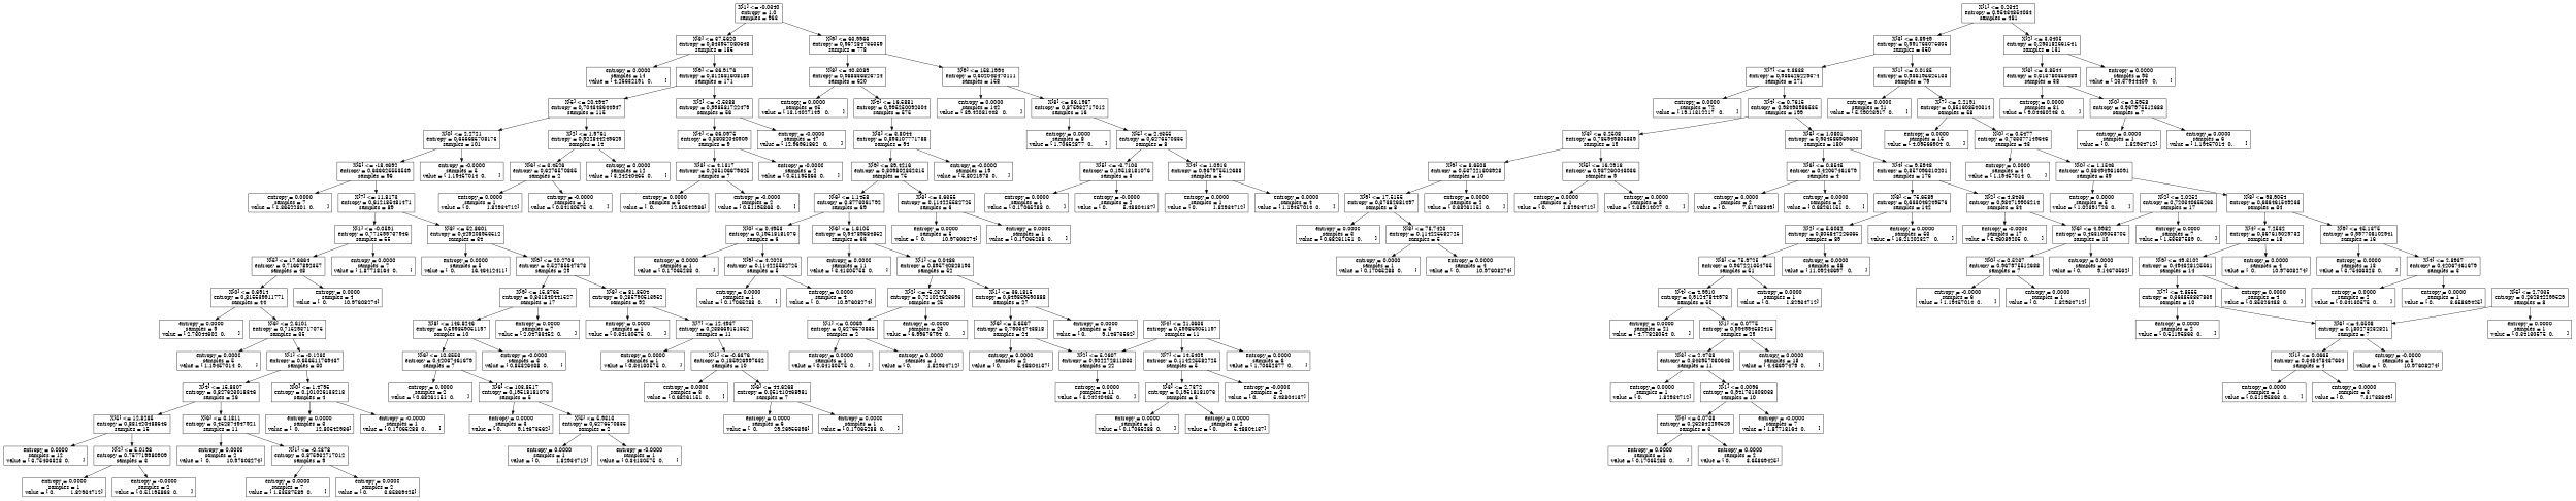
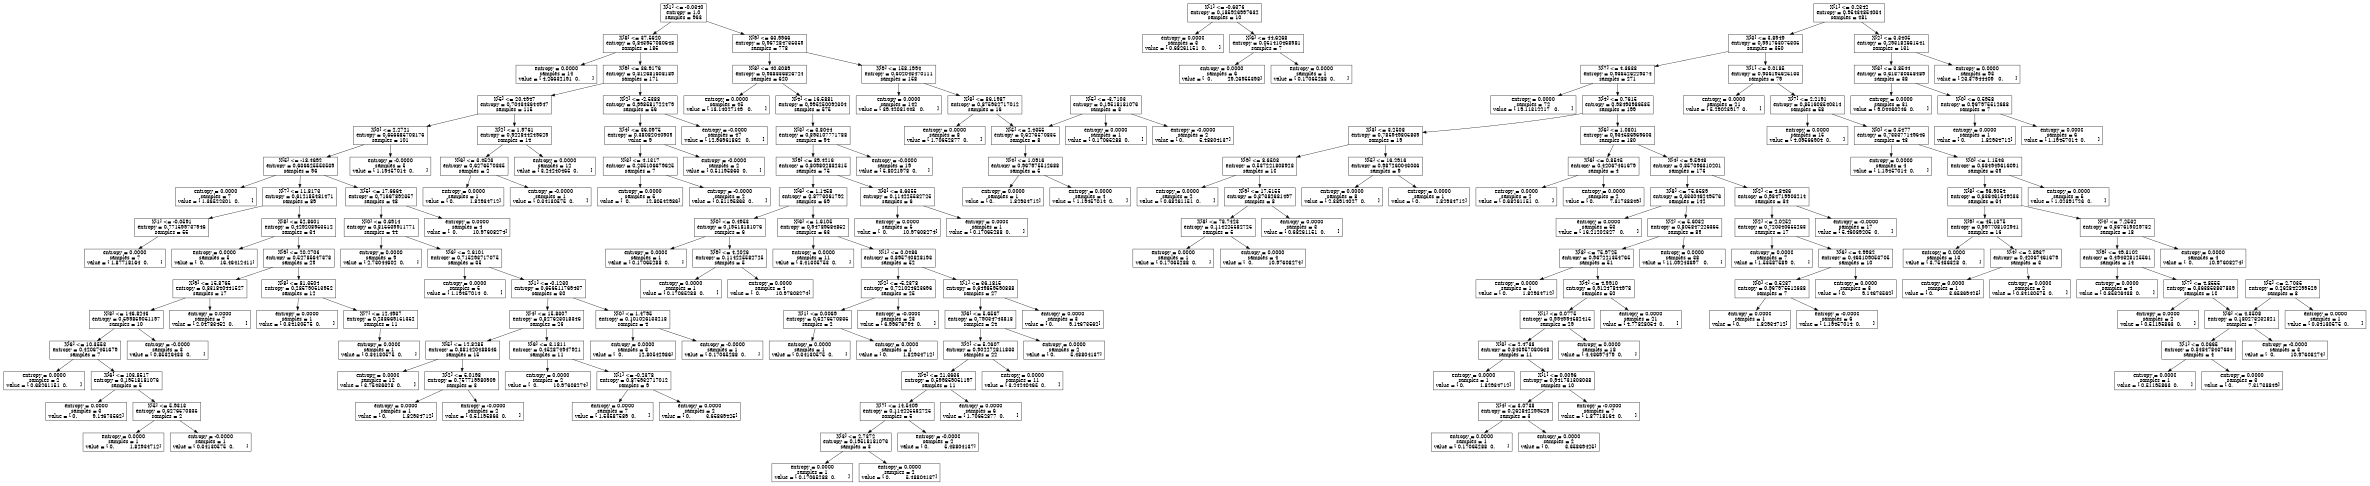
  digraph {
    node [shape=box]
    n1 [label="X[1] <= -0.0340\nentropy = 1.0\nsamples = 963"]
    n2 [label="X[8] <= 37.5620\nentropy = 0.843957080648\nsamples = 185"]
    n3 [label="X[9] <= 63.9966\nentropy = 0.967284735359\nsamples = 778"]
    n4 [label="entropy = 0.0000\nsamples = 14\nvalue = [ 4.26632191  0.        ]"]
    n5 [label="X[9] <= 36.9176\nentropy = 0.812681608189\nsamples = 171"]
    n6 [label="X[8] <= 40.3089\nentropy = 0.988836826724\nsamples = 620"]
    n7 [label="X[9] <= 158.1994\nentropy = 0.602043470111\nsamples = 158"]
    n8 [label="X[5] <= 20.4947\nentropy = 0.704343644947\nsamples = 115"]
    n9 [label="X[2] <= -2.5388\nentropy = 0.998581722479\nsamples = 56"]
    n10 [label="X[0] <= 2.2721\nentropy = 0.656685708176\nsamples = 101"]
    n11 [label="X[2] <= 1.9761\nentropy = 0.922844249629\nsamples = 14"]
-   n12 [label="X[4] <= 36.0975\nentropy = 0.38082040909\nsamples = 9"]
+   n12 [label="X[4] <= 36.0975\nentropy = 0.38082040909\nvalue = 9"]
    n13 [label="entropy = -0.0000\nsamples = 47\nvalue = [ 12.96961862   0.        ]"]
    n14 [label="X[5] <= -18.4692\nentropy = 0.636625553539\nsamples = 96"]
    n15 [label="entropy = -0.0000\nsamples = 5\nvalue = [ 1.19457014  0.        ]"]
    n16 [label="X[6] <= 3.4526\nentropy = 0.6276570835\nsamples = 2"]
    n17 [label="entropy = 0.0000\nsamples = 12\nvalue = [ 3.24240465  0.        ]"]
    n18 [label="entropy = 0.0000\nsamples = 7\nvalue = [ 1.36522301  0.        ]"]
    n19 [label="X[7] <= 11.8173\nentropy = 0.612185481471\nsamples = 89"]
    n20 [label="X[1] <= -0.0591\nentropy = 0.771599737946\nsamples = 55"]
    n21 [label="X[8] <= 52.8601\nentropy = 0.429208953512\nsamples = 34"]
    n22 [label="X[5] <= 17.6664\nentropy = 0.71667892357\nsamples = 48"]
    n23 [label="entropy = 0.0000\nsamples = 7\nvalue = [ 1.87718164  0.        ]"]
    n24 [label="entropy = 0.0000\nsamples = 5\nvalue = [  0.          16.46412411]"]
    n25 [label="X[9] <= 20.2706\nentropy = 0.52785647378\nsamples = 29"]
    n26 [label="X[0] <= 0.6914\nentropy = 0.815539911771\nsamples = 44"]
    n27 [label="entropy = 0.0000\nsamples = 4\nvalue = [  0.          10.97608274]"]
    n28 [label="entropy = 0.0000\nsamples = 9\nvalue = [ 2.73044602  0.        ]"]
    n29 [label="X[6] <= 2.6101\nentropy = 0.715293717075\nsamples = 35"]
    n30 [label="entropy = 0.0000\nsamples = 5\nvalue = [ 1.19457014  0.        ]"]
    n31 [label="X[1] <= -0.1230\nentropy = 0.656511769437\nsamples = 30"]
    n32 [label="X[4] <= 15.8307\nentropy = 0.827623018346\nsamples = 26"]
    n33 [label="X[0] <= 1.4795\nentropy = 0.101026133218\nsamples = 4"]
    n34 [label="X[5] <= 12.8285\nentropy = 0.881420488646\nsamples = 15"]
    n35 [label="X[6] <= 3.1811\nentropy = 0.452874947921\nsamples = 11"]
    n36 [label="entropy = 0.0000\nsamples = 3\nvalue = [  0.          12.80542986]"]
    n37 [label="entropy = -0.0000\nsamples = 1\nvalue = [ 0.17065288  0.        ]"]
    n38 [label="entropy = 0.0000\nsamples = 12\nvalue = [ 3.75436328  0.        ]"]
    n39 [label="X[2] <= 5.0198\nentropy = 0.757719980909\nsamples = 3"]
    n40 [label="entropy = 0.0000\nsamples = 2\nvalue = [  0.          10.97608274]"]
    n41 [label="X[1] <= -0.2378\nentropy = 0.875932717012\nsamples = 9"]
    n42 [label="entropy = 0.0000\nsamples = 1\nvalue = [ 0.          1.82934712]"]
    n43 [label="entropy = -0.0000\nsamples = 2\nvalue = [ 0.51195863  0.        ]"]
    n44 [label="entropy = 0.0000\nsamples = 7\nvalue = [ 1.53587589  0.        ]"]
    n45 [label="entropy = 0.0000\nsamples = 2\nvalue = [ 0.          3.65869425]"]
    n46 [label="X[9] <= 15.8765\nentropy = 0.831840441527\nsamples = 17"]
-   n47 [label="X[8] <= 81.3504\nentropy = 0.285790513952\nsamples = 92"]
+   n47 [label="X[8] <= 81.3504\nentropy = 0.285790513952\nsamples = 12"]
    n48 [label="X[8] <= 146.8246\nentropy = 0.599859051197\nsamples = 10"]
    n49 [label="entropy = 0.0000\nsamples = 7\nvalue = [ 2.04783452  0.        ]"]
    n50 [label="entropy = 0.0000\nsamples = 1\nvalue = [ 0.34130575  0.        ]"]
    n51 [label="X[7] <= 12.4937\nentropy = 0.238669151352\nsamples = 11"]
    n52 [label="X[6] <= 10.3553\nentropy = 0.42067461679\nsamples = 7"]
    n53 [label="entropy = -0.0000\nsamples = 3\nvalue = [ 0.85326438  0.        ]"]
    n54 [label="entropy = 0.0000\nsamples = 2\nvalue = [ 0.68261151  0.        ]"]
    n55 [label="X[6] <= 103.8517\nentropy = 0.19518181076\nsamples = 5"]
    n56 [label="entropy = 0.0000\nsamples = 3\nvalue = [ 0.          9.14673562]"]
    n57 [label="X[5] <= 5.9313\nentropy = 0.6276570835\nsamples = 2"]
    n58 [label="entropy = 0.0000\nsamples = 1\nvalue = [ 0.          1.82934712]"]
    n59 [label="entropy = -0.0000\nsamples = 1\nvalue = [ 0.34130575  0.        ]"]
    n60 [label="entropy = 0.0000\nsamples = 1\nvalue = [ 0.34130575  0.        ]"]
    n61 [label="X[1] <= -0.6376\nentropy = 0.185926997632\nsamples = 10"]
    n62 [label="entropy = 0.0000\nsamples = 3\nvalue = [ 0.68261151  0.        ]"]
    n63 [label="X[6] <= 44.6268\nentropy = 0.051410468981\nsamples = 7"]
    n64 [label="entropy = 0.0000\nsamples = 6\nvalue = [  0.          29.26955398]"]
    n65 [label="entropy = 0.0000\nsamples = 1\nvalue = [ 0.17065288  0.        ]"]
    n66 [label="entropy = 0.0000\nsamples = 1\nvalue = [ 0.          1.82934712]"]
    n67 [label="entropy = -0.0000\nsamples = 1\nvalue = [ 0.34130575  0.        ]"]
    n68 [label="X[3] <= 4.1317\nentropy = 0.235106679625\nsamples = 7"]
    n69 [label="entropy = -0.0000\nsamples = 2\nvalue = [ 0.51195863  0.        ]"]
    n70 [label="entropy = 0.0000\nsamples = 5\nvalue = [  0.          12.80542986]"]
    n71 [label="entropy = -0.0000\nsamples = 2\nvalue = [ 0.51195863  0.        ]"]
    n72 [label="entropy = 0.0000\nsamples = 45\nvalue = [ 13.14027149   0.        ]"]
    n73 [label="X[4] <= 16.5881\nentropy = 0.995250092304\nsamples = 575"]
    n74 [label="entropy = 0.0000\nsamples = 142\nvalue = [ 39.42081448   0.        ]"]
    n75 [label="X[8] <= 86.1987\nentropy = 0.875932717012\nsamples = 16"]
    n76 [label="X[3] <= 3.8044\nentropy = 0.893107771788\nsamples = 94"]
    n77 [label="X[1] <= 0.2342\nentropy = 0.95434854034\nsamples = 481"]
    n78 [label="X[3] <= 3.8949\nentropy = 0.991763075305\nsamples = 350"]
    n79 [label="X[2] <= 3.3405\nentropy = 0.293182661541\nsamples = 131"]
    n80 [label="X[9] <= 39.4216\nentropy = 0.809802832315\nsamples = 75"]
    n81 [label="entropy = -0.0000\nsamples = 19\nvalue = [ 5.8021978  0.       ]"]
    n82 [label="X[7] <= 4.3638\nentropy = 0.936526229374\nsamples = 271"]
    n83 [label="X[1] <= 0.0185\nentropy = 0.936195625133\nsamples = 79"]
    n84 [label="X[3] <= 3.8544\nentropy = 0.613780358489\nsamples = 38"]
    n85 [label="entropy = 0.0000\nsamples = 93\nvalue = [ 23.37944409   0.        ]"]
    n86 [label="entropy = 0.0000\nsamples = 72\nvalue = [ 19.11312217   0.        ]"]
    n87 [label="X[4] <= 0.7615\nentropy = 0.98493986535\nsamples = 199"]
    n88 [label="entropy = 0.0000\nsamples = 21\nvalue = [ 5.29023917  0.        ]"]
    n89 [label="X[7] <= 2.2191\nentropy = 0.851608540314\nsamples = 58"]
    n90 [label="X[3] <= 3.2508\nentropy = 0.785949805839\nsamples = 19"]
    n91 [label="X[6] <= 1.0801\nentropy = 0.934586969603\nsamples = 180"]
    n92 [label="X[9] <= 8.6508\nentropy = 0.537221808928\nsamples = 10"]
    n93 [label="X[5] <= 16.2916\nentropy = 0.987260043036\nsamples = 9"]
    n94 [label="X[6] <= 0.8545\nentropy = 0.42067461679\nsamples = 4"]
    n95 [label="X[4] <= 9.5948\nentropy = 0.857096310201\nsamples = 176"]
    n96 [label="entropy = 0.0000\nsamples = 2\nvalue = [ 0.68261151  0.        ]"]
    n97 [label="X[9] <= 17.5155\nentropy = 0.37382681497\nsamples = 8"]
    n98 [label="entropy = 0.0000\nsamples = 8\nvalue = [ 2.38914027  0.        ]"]
    n99 [label="entropy = 0.0000\nsamples = 1\nvalue = [ 0.          1.82934712]"]
    n100 [label="X[8] <= 78.7423\nentropy = 0.114225582725\nsamples = 5"]
    n101 [label="entropy = 0.0000\nsamples = 3\nvalue = [ 0.68261151  0.        ]"]
    n102 [label="entropy = 0.0000\nsamples = 1\nvalue = [ 0.17065288  0.        ]"]
    n103 [label="entropy = 0.0000\nsamples = 4\nvalue = [  0.          10.97608274]"]
    n104 [label="entropy = 0.0000\nsamples = 2\nvalue = [ 0.68261151  0.        ]"]
    n105 [label="entropy = 0.0000\nsamples = 2\nvalue = [ 0.          7.31738849]"]
    n106 [label="X[8] <= 75.6589\nentropy = 0.633046249576\nsamples = 142"]
    n107 [label="X[2] <= 4.8436\nentropy = 0.984719903214\nsamples = 34"]
    n108 [label="entropy = 0.0000\nsamples = 53\nvalue = [ 16.21202327   0.        ]"]
    n109 [label="X[2] <= 5.6032\nentropy = 0.805847226365\nsamples = 89"]
    n110 [label="X[2] <= 2.0252\nentropy = 0.720340655263\nsamples = 17"]
    n111 [label="entropy = -0.0000\nsamples = 17\nvalue = [ 5.46089205  0.        ]"]
    n112 [label="X[8] <= 75.9725\nentropy = 0.967221354765\nsamples = 51"]
    n113 [label="entropy = 0.0000\nsamples = 38\nvalue = [ 11.09243697   0.        ]"]
    n114 [label="entropy = 0.0000\nsamples = 1\nvalue = [ 0.          1.82934712]"]
    n115 [label="X[4] <= 4.9910\nentropy = 0.91247844978\nsamples = 50"]
    n116 [label="X[1] <= 0.0775\nentropy = 0.994994582415\nsamples = 29"]
    n117 [label="entropy = 0.0000\nsamples = 21\nvalue = [ 4.77828054  0.        ]"]
    n118 [label="X[3] <= 2.4738\nentropy = 0.843957080648\nsamples = 11"]
    n119 [label="entropy = 0.0000\nsamples = 18\nvalue = [ 4.43697479  0.        ]"]
    n120 [label="entropy = 0.0000\nsamples = 1\nvalue = [ 0.          1.82934712]"]
    n121 [label="X[1] <= 0.0096\nentropy = 0.941731308038\nsamples = 10"]
    n122 [label="X[4] <= 3.0738\nentropy = 0.262842299529\nsamples = 3"]
    n123 [label="entropy = -0.0000\nsamples = 7\nvalue = [ 1.87718164  0.        ]"]
    n124 [label="entropy = 0.0000\nsamples = 1\nvalue = [ 0.17065288  0.        ]"]
    n125 [label="entropy = 0.0000\nsamples = 2\nvalue = [ 0.          3.65869425]"]
    n126 [label="entropy = 0.0000\nsamples = 7\nvalue = [ 1.53587589  0.        ]"]
    n127 [label="X[6] <= 4.9982\nentropy = 0.463109053705\nsamples = 10"]
    n128 [label="X[0] <= 0.5237\nentropy = 0.967975512688\nsamples = 7"]
    n129 [label="entropy = 0.0000\nsamples = 3\nvalue = [ 0.          9.14673562]"]
    n130 [label="entropy = 0.0000\nsamples = 1\nvalue = [ 0.          1.82934712]"]
    n131 [label="entropy = -0.0000\nsamples = 6\nvalue = [ 1.19457014  0.        ]"]
    n132 [label="entropy = 0.0000\nsamples = 15\nvalue = [ 4.09566904  0.        ]"]
    n133 [label="X[0] <= 0.5477\nentropy = 0.733377149646\nsamples = 43"]
    n134 [label="entropy = 0.0000\nsamples = 4\nvalue = [ 1.19457014  0.        ]"]
    n135 [label="X[0] <= 1.1546\nentropy = 0.684949616091\nsamples = 39"]
    n136 [label="X[8] <= 98.9054\nentropy = 0.636461549233\nsamples = 34"]
    n137 [label="entropy = 0.0000\nsamples = 5\nvalue = [ 1.02391726  0.        ]"]
    n138 [label="X[9] <= 45.1375\nentropy = 0.997708102941\nsamples = 16"]
    n139 [label="X[4] <= 7.2532\nentropy = 0.367619029732\nsamples = 18"]
    n140 [label="entropy = 0.0000\nsamples = 13\nvalue = [ 3.75436328  0.        ]"]
    n141 [label="X[4] <= 2.8937\nentropy = 0.42067461679\nsamples = 3"]
    n142 [label="X[9] <= 49.3102\nentropy = 0.494328125561\nsamples = 14"]
    n143 [label="entropy = 0.0000\nsamples = 4\nvalue = [  0.          10.97608274]"]
    n144 [label="entropy = 0.0000\nsamples = 1\nvalue = [ 0.          3.65869425]"]
    n145 [label="entropy = 0.0000\nsamples = 2\nvalue = [ 0.34130575  0.        ]"]
    n146 [label="entropy = 0.0000\nsamples = 4\nvalue = [ 0.85326438  0.        ]"]
    n147 [label="X[7] <= 4.8555\nentropy = 0.363853837839\nsamples = 10"]
    n148 [label="entropy = 0.0000\nsamples = 2\nvalue = [ 0.51195863  0.        ]"]
    n149 [label="X[6] <= 4.3508\nentropy = 0.180273232821\nsamples = 7"]
    n150 [label="X[5] <= 2.7035\nentropy = 0.262842299529\nsamples = 8"]
    n151 [label="entropy = 0.0000\nsamples = 1\nvalue = [ 0.34130575  0.        ]"]
    n152 [label="X[1] <= 0.0665\nentropy = 0.348478437634\nsamples = 4"]
    n153 [label="entropy = -0.0000\nsamples = 3\nvalue = [  0.          10.97608274]"]
    n154 [label="entropy = 0.0000\nsamples = 1\nvalue = [ 0.51195863  0.        ]"]
    n155 [label="entropy = 0.0000\nsamples = 3\nvalue = [ 0.          7.31738849]"]
    n156 [label="entropy = 0.0000\nsamples = 31\nvalue = [ 9.04460246  0.        ]"]
    n157 [label="X[0] <= 0.5958\nentropy = 0.967975512688\nsamples = 7"]
    n158 [label="entropy = 0.0000\nsamples = 1\nvalue = [ 0.          1.82934712]"]
    n159 [label="entropy = 0.0000\nsamples = 6\nvalue = [ 1.19457014  0.        ]"]
    n160 [label="X[6] <= 1.1458\nentropy = 0.8773061792\nsamples = 69"]
    n161 [label="X[3] <= 3.6355\nentropy = 0.114225582725\nsamples = 6"]
    n162 [label="X[0] <= 0.4953\nentropy = 0.19518181076\nsamples = 6"]
    n163 [label="X[6] <= 1.6105\nentropy = 0.94789684852\nsamples = 63"]
    n164 [label="entropy = 0.0000\nsamples = 5\nvalue = [  0.          10.97608274]"]
    n165 [label="entropy = 0.0000\nsamples = 1\nvalue = [ 0.17065288  0.        ]"]
    n166 [label="entropy = 0.0000\nsamples = 1\nvalue = [ 0.17065288  0.        ]"]
    n167 [label="X[9] <= 4.2026\nentropy = 0.114225582725\nsamples = 5"]
    n168 [label="entropy = 0.0000\nsamples = 11\nvalue = [ 3.41305753  0.        ]"]
    n169 [label="X[1] <= 0.0486\nentropy = 0.895740828193\nsamples = 52"]
    n170 [label="entropy = 0.0000\nsamples = 1\nvalue = [ 0.17065288  0.        ]"]
    n171 [label="entropy = 0.0000\nsamples = 4\nvalue = [  0.          10.97608274]"]
    n172 [label="X[2] <= -5.2378\nentropy = 0.721024623696\nsamples = 25"]
    n173 [label="X[1] <= 36.1815\nentropy = 0.649859590888\nsamples = 27"]
    n174 [label="X[1] <= 0.0069\nentropy = 0.6276570835\nsamples = 2"]
    n175 [label="entropy = -0.0000\nsamples = 23\nvalue = [ 6.99676794  0.        ]"]
    n176 [label="X[6] <= 5.6567\nentropy = 0.79034743818\nsamples = 24"]
    n177 [label="entropy = 0.0000\nsamples = 3\nvalue = [ 0.          9.14673562]"]
    n178 [label="entropy = 0.0000\nsamples = 1\nvalue = [ 0.34130575  0.        ]"]
    n179 [label="entropy = 0.0000\nsamples = 1\nvalue = [ 0.          1.82934712]"]
    n180 [label="X[2] <= 5.2607\nentropy = 0.902272811833\nsamples = 22"]
    n181 [label="entropy = 0.0000\nsamples = 2\nvalue = [ 0.          5.48804137]"]
    n182 [label="X[4] <= 21.3636\nentropy = 0.599859051197\nsamples = 11"]
    n183 [label="entropy = 0.0000\nsamples = 11\nvalue = [ 3.24240465  0.        ]"]
    n184 [label="X[7] <= 14.5409\nentropy = 0.114225582725\nsamples = 5"]
    n185 [label="entropy = 0.0000\nsamples = 6\nvalue = [ 1.70652877  0.        ]"]
    n186 [label="X[3] <= 2.7372\nentropy = 0.19518181076\nsamples = 3"]
    n187 [label="entropy = -0.0000\nsamples = 2\nvalue = [ 0.          5.48804137]"]
    n188 [label="entropy = 0.0000\nsamples = 1\nvalue = [ 0.17065288  0.        ]"]
    n189 [label="entropy = 0.0000\nsamples = 2\nvalue = [ 0.          5.48804137]"]
    n190 [label="entropy = 0.0000\nsamples = 8\nvalue = [ 1.70652877  0.        ]"]
    n191 [label="X[5] <= 2.4355\nentropy = 0.6276570835\nsamples = 8"]
    n192 [label="X[5] <= -3.7103\nentropy = 0.19518181076\nsamples = 3"]
    n193 [label="X[4] <= 1.0916\nentropy = 0.967975512688\nsamples = 5"]
    n194 [label="entropy = 0.0000\nsamples = 1\nvalue = [ 0.17065288  0.        ]"]
    n195 [label="entropy = -0.0000\nsamples = 2\nvalue = [ 0.          5.48804137]"]
    n196 [label="entropy = 0.0000\nsamples = 1\nvalue = [ 0.          1.82934712]"]
    n197 [label="entropy = 0.0000\nsamples = 4\nvalue = [ 1.19457014  0.        ]"]
    n1 -> n2
    n1 -> n3
    n2 -> n4
    n2 -> n5
    n3 -> n6
    n3 -> n7
    n5 -> n8
    n5 -> n9
    n6 -> n72
    n6 -> n73
    n7 -> n74
    n7 -> n75
    n8 -> n10
    n8 -> n11
    n9 -> n12
    n9 -> n13
    n10 -> n14
    n10 -> n15
    n11 -> n16
    n11 -> n17
    n12 -> n68
    n12 -> n69
    n14 -> n18
    n14 -> n19
    n16 -> n66
    n16 -> n67
    n19 -> n20
    n19 -> n21
-   n20 -> n22
+   n14 -> n22
    n20 -> n23
    n21 -> n24
    n21 -> n25
    n22 -> n26
    n22 -> n27
    n25 -> n46
    n25 -> n47
    n26 -> n28
    n26 -> n29
    n29 -> n30
    n29 -> n31
    n31 -> n32
    n31 -> n33
    n32 -> n34
    n32 -> n35
    n33 -> n36
    n33 -> n37
    n34 -> n38
    n34 -> n39
    n35 -> n40
    n35 -> n41
    n39 -> n42
    n39 -> n43
    n41 -> n44
    n41 -> n45
    n46 -> n48
    n46 -> n49
    n47 -> n50
    n47 -> n51
    n48 -> n52
    n48 -> n53
    n51 -> n60
-   n51 -> n61
    n52 -> n54
    n52 -> n55
    n55 -> n56
    n55 -> n57
    n57 -> n58
    n57 -> n59
    n61 -> n62
    n61 -> n63
    n63 -> n64
    n63 -> n65
    n68 -> n70
    n68 -> n71
    n73 -> n76
    n75 -> n190
    n75 -> n191
    n76 -> n80
    n76 -> n81
    n77 -> n78
    n77 -> n79
    n78 -> n82
    n78 -> n83
    n79 -> n84
    n79 -> n85
    n80 -> n160
    n80 -> n161
    n82 -> n86
    n82 -> n87
    n83 -> n88
    n83 -> n89
    n84 -> n156
    n84 -> n157
    n87 -> n90
    n87 -> n91
    n89 -> n132
    n89 -> n133
    n90 -> n92
    n90 -> n93
    n91 -> n94
    n91 -> n95
    n92 -> n96
    n92 -> n97
    n93 -> n98
    n93 -> n99
    n94 -> n104
    n94 -> n105
    n95 -> n106
    n95 -> n107
    n97 -> n100
    n97 -> n101
    n100 -> n102
    n100 -> n103
    n106 -> n108
    n106 -> n109
-   n107 -> n127
+   n107 -> n110
    n107 -> n111
    n109 -> n112
    n109 -> n113
    n110 -> n126
    n110 -> n127
    n112 -> n114
    n112 -> n115
    n115 -> n116
    n115 -> n117
    n116 -> n118
    n116 -> n119
    n118 -> n120
    n118 -> n121
    n121 -> n122
    n121 -> n123
    n122 -> n124
    n122 -> n125
    n127 -> n128
    n127 -> n129
    n128 -> n130
    n128 -> n131
    n133 -> n134
    n133 -> n135
    n135 -> n136
    n135 -> n137
    n136 -> n138
    n136 -> n139
    n138 -> n140
    n138 -> n141
    n139 -> n142
    n139 -> n143
    n141 -> n144
    n141 -> n145
    n142 -> n146
    n142 -> n147
    n147 -> n148
    n147 -> n149
    n149 -> n152
    n149 -> n153
    n150 -> n149
    n150 -> n151
    n152 -> n154
    n152 -> n155
    n157 -> n158
    n157 -> n159
    n160 -> n162
    n160 -> n163
    n161 -> n164
    n161 -> n165
    n162 -> n166
    n162 -> n167
    n163 -> n168
    n163 -> n169
    n167 -> n170
    n167 -> n171
    n169 -> n172
    n169 -> n173
    n172 -> n174
    n172 -> n175
    n173 -> n176
    n173 -> n177
    n174 -> n178
    n174 -> n179
    n176 -> n180
    n176 -> n181
-   n182 -> n180
+   n180 -> n182
    n180 -> n183
    n182 -> n184
    n182 -> n185
    n184 -> n186
    n184 -> n187
    n186 -> n188
    n186 -> n189
-   n191 -> n192
+   n192 -> n191
    n191 -> n193
    n192 -> n194
    n192 -> n195
    n193 -> n196
    n193 -> n197
  }
